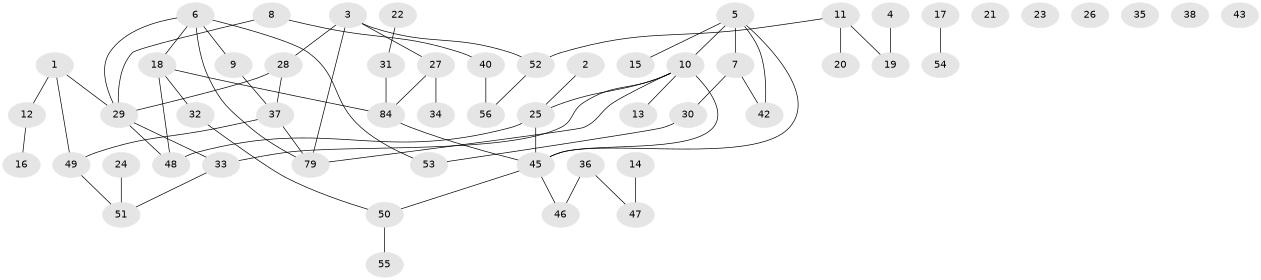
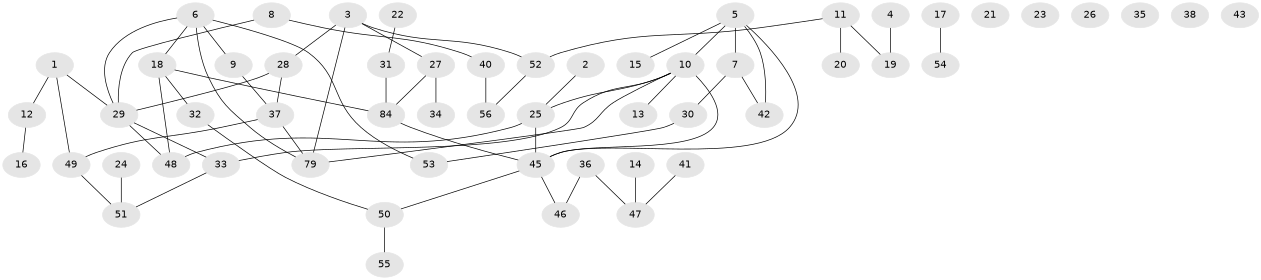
  graph {
    fontname="DejaVu Sans"
    node [color=gray90 fontname="DejaVu Sans" style=filled]
    edge [fontname="DejaVu Sans"]
    1
    12
    29
    49
    16
    33
    48
    51
    2
    25
    45
    3
    27
    28
    n15 [label=79]
    52
    n17 [label=84]
    34
    37
    56
    4
    19
    5
    7
    10
    15
    42
    30
    13
    50
    46
    6
    9
    18
    53
    32
    8
    40
    11
    20
    14
    47
    17
    54
    21
    22
    31
    23
    24
    26
    55
    35
    36
    38
+   41
    43
    1 -- 12
    1 -- 29
    1 -- 49
    12 -- 16
    29 -- 33
    29 -- 48
    49 -- 51
    33 -- 51
    2 -- 25
    25 -- 48
    25 -- 45
    45 -- 50
    45 -- 46
    3 -- 27
    3 -- 28
    3 -- n15
    3 -- 52
    27 -- n17
    27 -- 34
    28 -- 29
    28 -- 37
    52 -- 56
    n17 -- 45
    37 -- 49
    37 -- n15
    4 -- 19
    5 -- 45
    5 -- 7
    5 -- 10
    5 -- 15
    5 -- 42
    7 -- 42
    7 -- 30
    10 -- 33
    10 -- 25
    10 -- 45
    10 -- n15
    10 -- 13
    30 -- 53
    50 -- 55
    6 -- 29
    6 -- n15
    6 -- 9
    6 -- 18
    6 -- 53
    9 -- 37
    18 -- 48
    18 -- n17
    18 -- 32
    32 -- 50
    8 -- 29
    8 -- 40
    40 -- 56
    11 -- 52
    11 -- 19
    11 -- 20
    14 -- 47
    17 -- 54
    22 -- 31
    31 -- n17
    24 -- 51
    36 -- 46
    36 -- 47
+   41 -- 47
  }
